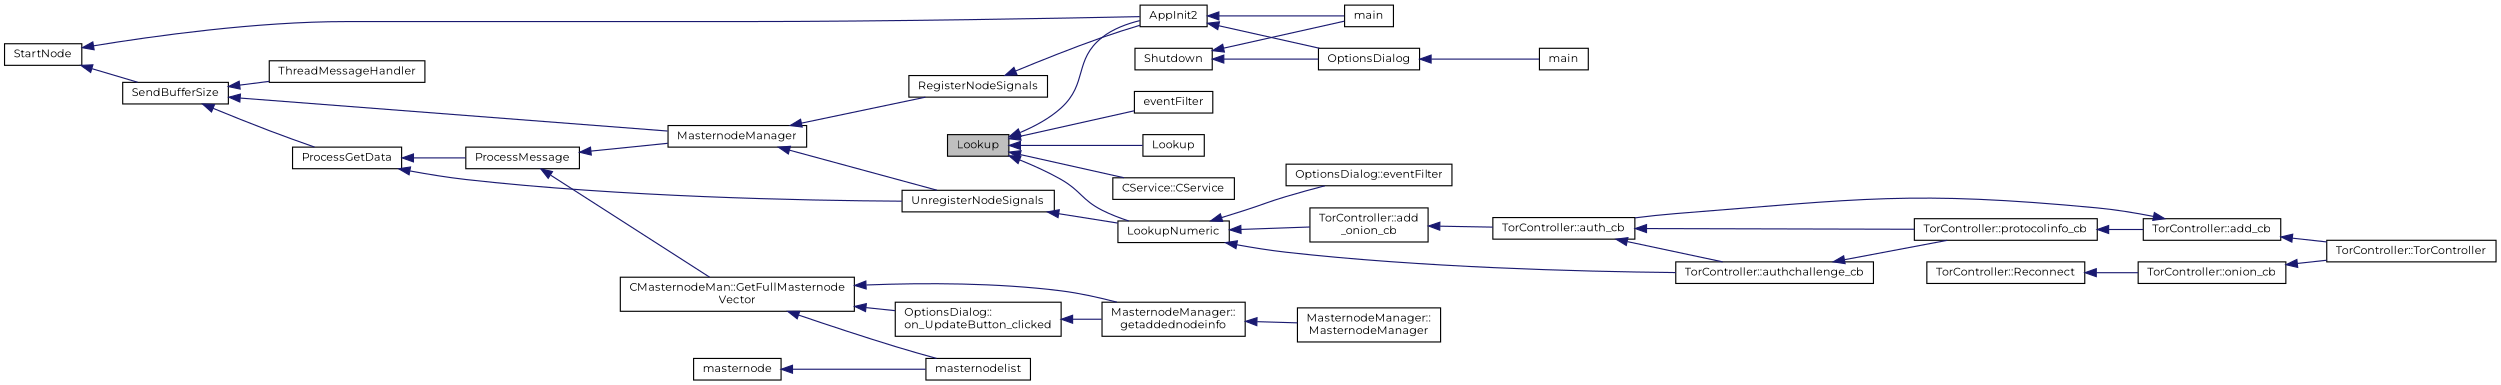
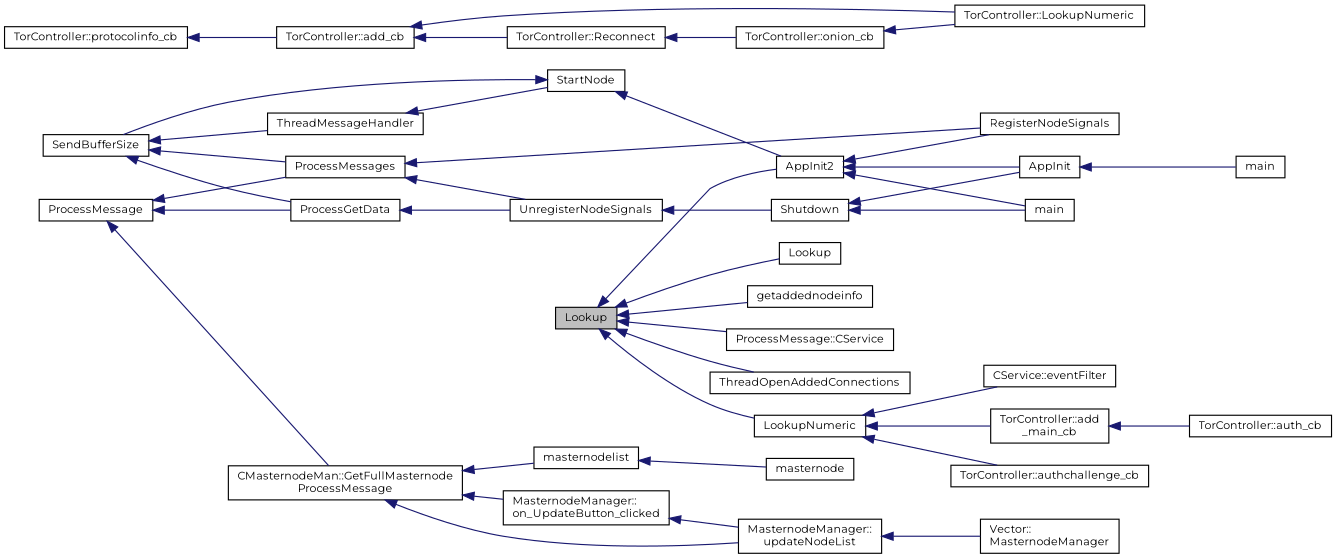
  digraph {
    fontname=Montserrat
    rankdir=LR
    node [color=black fillcolor=white fontname=Montserrat fontsize=10 shape=record style=filled]
    edge [color=midnightblue dir=back fontname=Montserrat fontsize=10 labelfontname=Helvetica labelfontsize=10 style=solid]
    n1 [fillcolor=grey75 fontcolor=black height=0.2 label=Lookup width=0.4]
    n2 [height=0.2 label=AppInit2 width=0.4]
+   n3 [height=0.2 label=ThreadOpenAddedConnections width=0.4]
    n4 [height=0.2 label=Lookup width=0.4]
    n5 [height=0.2 label=LookupNumeric width=0.4]
-   n6 [height=0.2 label="CService::CService" width=0.4]
-   n7 [height=0.2 label=eventFilter width=0.4]
-   n8 [height=0.2 label=OptionsDialog width=0.4]
+   n6 [height=0.2 label="ProcessMessage::CService" width=0.4]
+   n7 [height=0.2 label=getaddednodeinfo width=0.4]
+   n8 [height=0.2 label=AppInit width=0.4]
    n9 [height=0.2 label=main width=0.4]
-   n10 [height=0.2 label="OptionsDialog::eventFilter" width=0.4]
-   n11 [height=0.2 label="TorController::add\l_onion_cb" width=0.4]
+   n10 [height=0.2 label="CService::eventFilter" width=0.4]
+   n11 [height=0.2 label="TorController::add\l_main_cb" width=0.4]
    n12 [height=0.2 label="TorController::authchallenge_cb" width=0.4]
    n13 [height=0.2 label=main width=0.4]
    n14 [height=0.2 label=StartNode width=0.4]
    n15 [height=0.2 label=SendBufferSize width=0.4]
    n16 [height=0.2 label=ProcessGetData width=0.4]
-   n17 [height=0.2 label=MasternodeManager width=0.4]
+   n17 [height=0.2 label=ProcessMessages width=0.4]
    n18 [height=0.2 label=ThreadMessageHandler width=0.4]
    n19 [height=0.2 label=ProcessMessage width=0.4]
    n20 [height=0.2 label=UnregisterNodeSignals width=0.4]
    n21 [height=0.2 label=RegisterNodeSignals width=0.4]
-   n22 [height=0.2 label="CMasternodeMan::GetFullMasternode\lVector" width=0.4]
-   n23 [height=0.2 label="MasternodeManager::\lgetaddednodeinfo" width=0.4]
-   n24 [height=0.2 label="OptionsDialog::\lon_UpdateButton_clicked" width=0.4]
+   n22 [height=0.2 label="CMasternodeMan::GetFullMasternode\lProcessMessage" width=0.4]
+   n23 [height=0.2 label="MasternodeManager::\lupdateNodeList" width=0.4]
+   n24 [height=0.2 label="MasternodeManager::\lon_UpdateButton_clicked" width=0.4]
    n25 [height=0.2 label=masternodelist width=0.4]
    n26 [height=0.2 label=Shutdown width=0.4]
-   n27 [height=0.2 label="MasternodeManager::\lMasternodeManager" width=0.4]
+   n27 [height=0.2 label="Vector::\lMasternodeManager" width=0.4]
    n28 [height=0.2 label=masternode width=0.4]
    n29 [height=0.2 label="TorController::auth_cb" width=0.4]
    n30 [height=0.2 label="TorController::protocolinfo_cb" width=0.4]
    n31 [height=0.2 label="TorController::add_cb" width=0.4]
-   n32 [height=0.2 label="TorController::TorController" width=0.4]
+   n32 [height=0.2 label="TorController::LookupNumeric" width=0.4]
    n33 [height=0.2 label="TorController::Reconnect" width=0.4]
    n34 [height=0.2 label="TorController::onion_cb" width=0.4]
    n1 -> n2
+   n1 -> n3
    n1 -> n4
    n1 -> n5
    n1 -> n6
    n1 -> n7
    n2 -> n8
    n2 -> n9
    n5 -> n10
    n5 -> n11
    n5 -> n12
    n8 -> n13
    n11 -> n29
-   n12 -> n30
    n14 -> n2
    n14 -> n15
    n15 -> n16
    n15 -> n17
    n15 -> n18
-   n16 -> n19
+   n19 -> n16
    n16 -> n20
    n17 -> n20
    n17 -> n21
+   n18 -> n14
    n19 -> n17
    n19 -> n22
-   n20 -> n5
-   n21 -> n2
+   n20 -> n26
+   n2 -> n21
    n22 -> n23
    n22 -> n24
    n22 -> n25
    n23 -> n27
    n24 -> n23
-   n28 -> n25
+   n25 -> n28
    n26 -> n8
    n26 -> n9
-   n29 -> n12
-   n29 -> n30
    n30 -> n31
    n31 -> n32
-   n31 -> n29
+   n31 -> n33
    n33 -> n34
    n34 -> n32
  }
